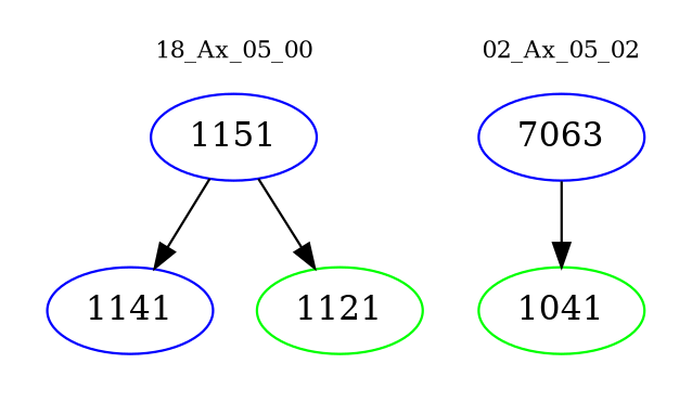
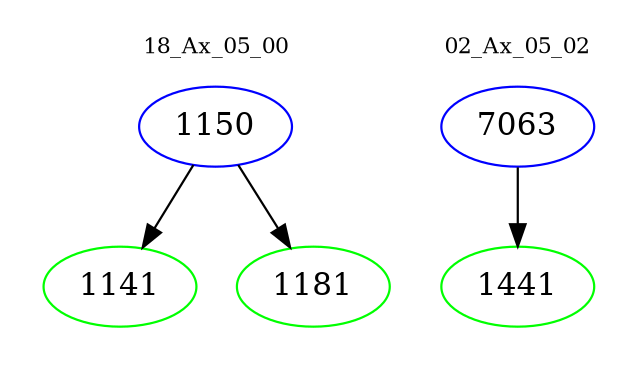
  digraph {
    node [color=green]
    edge [color=black]
-   n1 [color=blue label=1151]
-   n2 [color=blue label=1141]
-   n3 [label=1121]
+   n1 [color=blue label=1150]
+   n2 [label=1141]
+   n3 [label=1181]
    n4 [color=blue label=7063]
-   n5 [label=1041]
+   n5 [label=1441]
    subgraph cluster_1 {
      color=white
      fontsize=10
      label="18_Ax_05_00"
      n1
      n2
      n3
    }
    subgraph cluster_2 {
      color=white
      fontsize=10
      label="02_Ax_05_02"
      n4
      n5
    }
    n1 -> n2
    n1 -> n3
    n4 -> n5
  }
